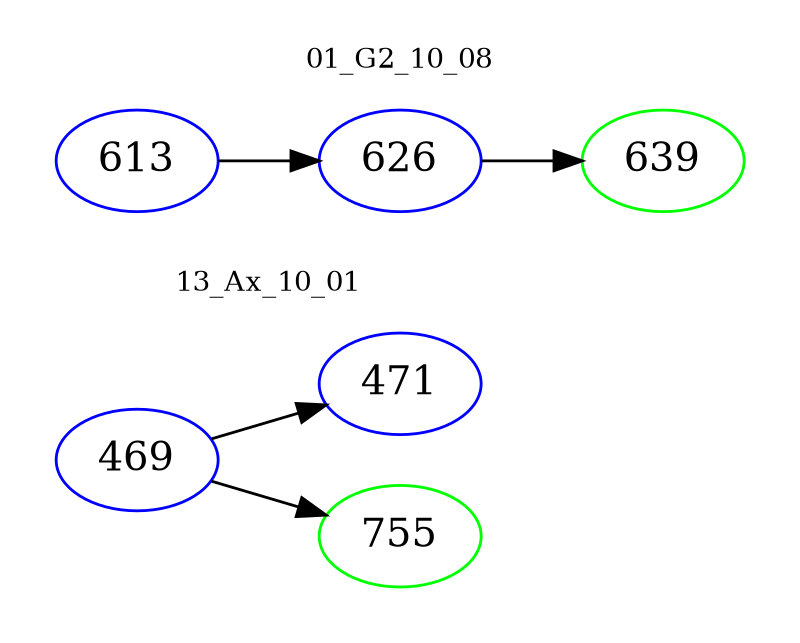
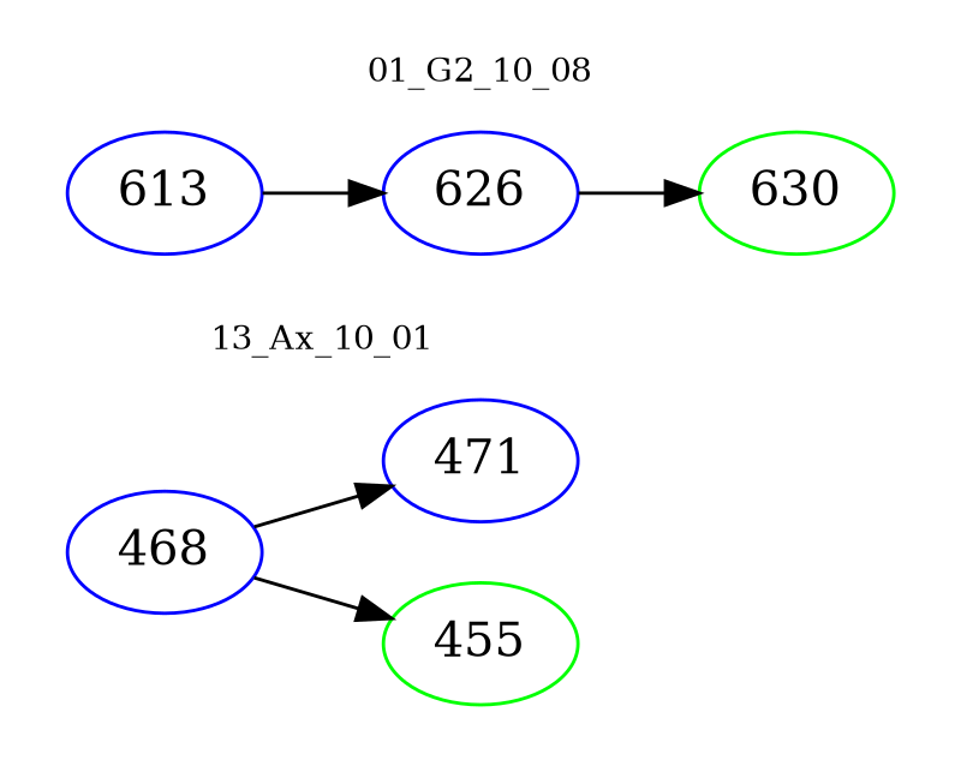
  digraph {
    rankdir=LR
    node [color=blue]
    edge [color=black]
-   n1 [label=469]
-   n2 [color=green label=755]
+   n1 [label=468]
+   n2 [color=green label=455]
    n3 [label=471]
    n4 [label=626]
    n5 [label=613]
-   n6 [color=green label=639]
+   n6 [color=green label=630]
    subgraph cluster_1 {
      color=white
      fontsize=10
      label="13_Ax_10_01"
      n1
      n2
      n3
    }
    subgraph cluster_2 {
      color=white
      fontsize=10
      label="01_G2_10_08"
      n4
      n5
      n6
    }
    n1 -> n2
    n1 -> n3
    n4 -> n6
    n5 -> n4
  }
